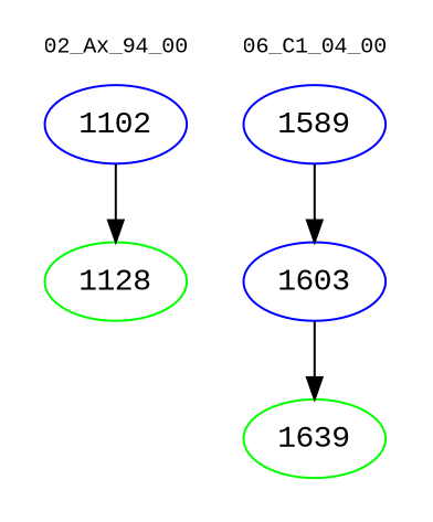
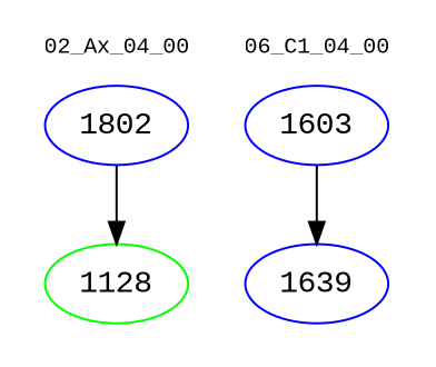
  digraph {
    fontname="Liberation Mono"
    node [color=blue fontname="Liberation Mono"]
    edge [color=black fontname="Liberation Mono"]
-   n1 [label=1102]
+   n1 [label=1802]
    n2 [color=green label=1128]
-   n3 [label=1589]
    n4 [label=1603]
-   n5 [color=green label=1639]
+   n5 [label=1639]
    subgraph cluster_1 {
      color=white
      fontsize=10
-     label="02_Ax_94_00"
+     label="02_Ax_04_00"
      n1
      n2
    }
    subgraph cluster_2 {
      color=white
      fontsize=10
      label="06_C1_04_00"
-     n3
      n4
      n5
    }
    n1 -> n2
-   n3 -> n4
    n4 -> n5
  }
